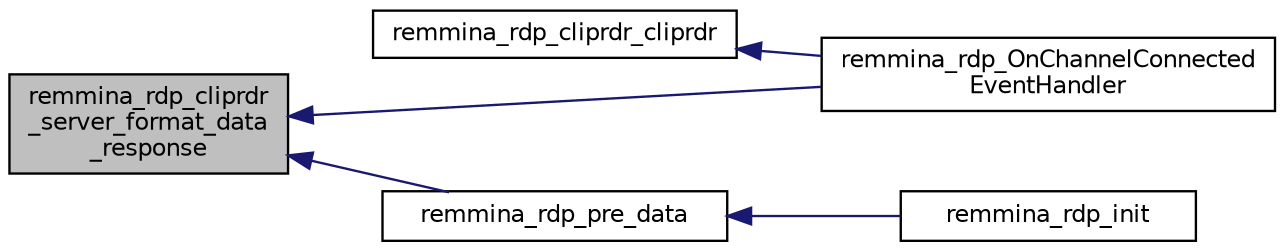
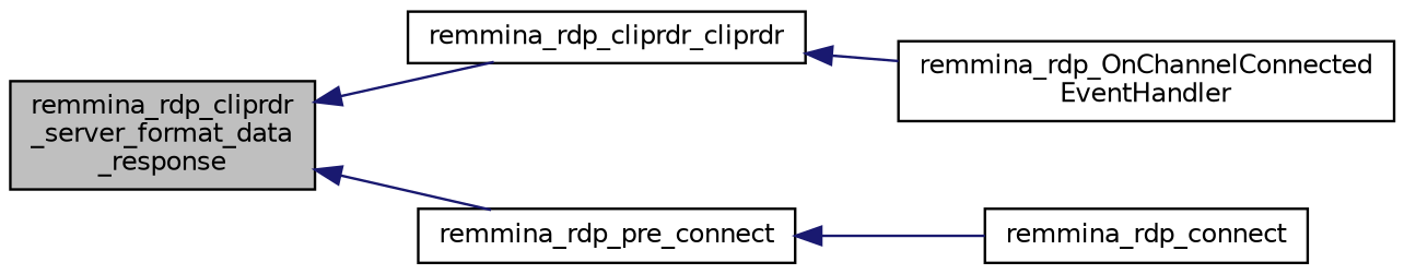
  digraph {
    rankdir=LR
    node [color=black fillcolor=white fontname=Helvetica fontsize=10 shape=record style=filled]
    edge [color=midnightblue dir=back fontname=Helvetica fontsize=10 labelfontname=Helvetica labelfontsize=10 style=solid]
    n1 [fillcolor=grey75 fontcolor=black height=0.2 label="remmina_rdp_cliprdr\l_server_format_data\l_response" width=0.4]
    n2 [height=0.2 label=remmina_rdp_cliprdr_cliprdr width=0.4]
-   n3 [height=0.2 label=remmina_rdp_pre_data width=0.4]
+   n3 [height=0.2 label=remmina_rdp_pre_connect width=0.4]
    n4 [height=0.2 label="remmina_rdp_OnChannelConnected\lEventHandler" width=0.4]
-   n5 [height=0.2 label=remmina_rdp_init width=0.4]
-   n1 -> n4
+   n5 [height=0.2 label=remmina_rdp_connect width=0.4]
+   n1 -> n2
    n1 -> n3
    n2 -> n4
    n3 -> n5
  }
